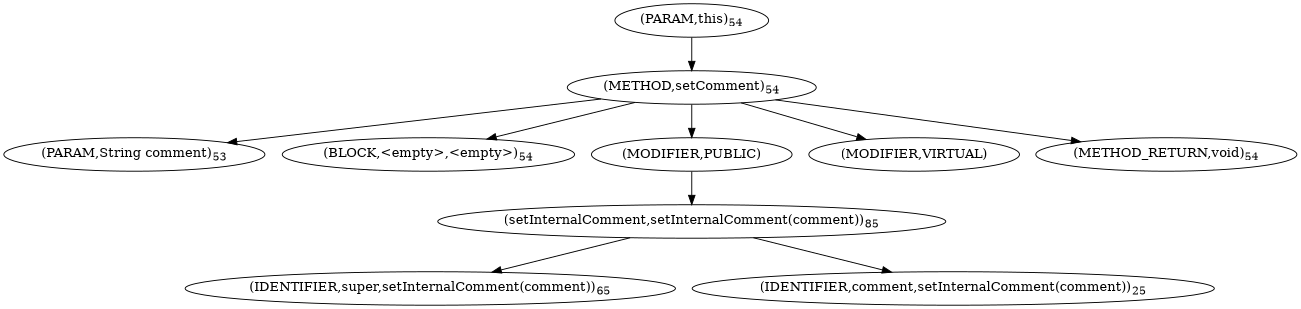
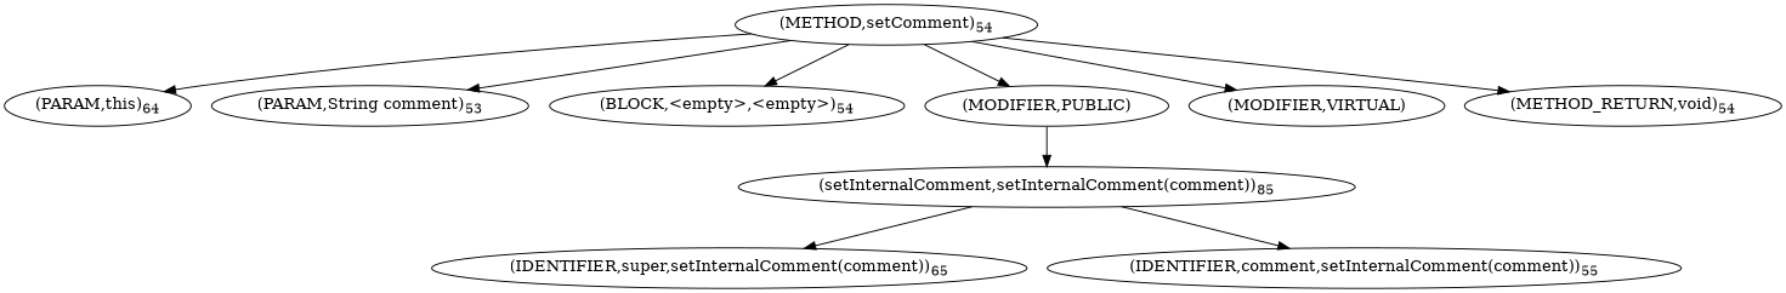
  digraph {
    n1 [label=<(METHOD,setComment)<SUB>54</SUB>>]
-   n2 [label=<(PARAM,this)<SUB>54</SUB>>]
+   n2 [label=<(PARAM,this)<SUB>64</SUB>>]
    n3 [label=<(PARAM,String comment)<SUB>53</SUB>>]
    n4 [label=<(BLOCK,&lt;empty&gt;,&lt;empty&gt;)<SUB>54</SUB>>]
    n5 [label=<(MODIFIER,PUBLIC)>]
    n6 [label=<(MODIFIER,VIRTUAL)>]
    n7 [label=<(METHOD_RETURN,void)<SUB>54</SUB>>]
    n8 [label=<(setInternalComment,setInternalComment(comment))<SUB>85</SUB>>]
    n9 [label=<(IDENTIFIER,super,setInternalComment(comment))<SUB>65</SUB>>]
-   n10 [label=<(IDENTIFIER,comment,setInternalComment(comment))<SUB>25</SUB>>]
-   n2 -> n1
+   n10 [label=<(IDENTIFIER,comment,setInternalComment(comment))<SUB>55</SUB>>]
+   n1 -> n2
    n1 -> n3
    n1 -> n4
    n1 -> n5
    n1 -> n6
    n1 -> n7
    n5 -> n8
    n8 -> n9
    n8 -> n10
  }
